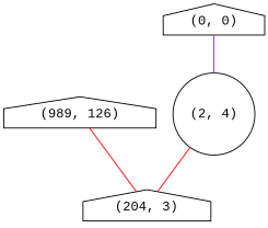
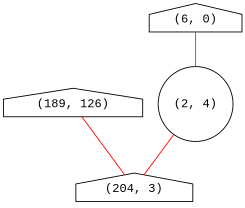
  graph {
    fontname="Liberation Mono"
    node [fontname="Liberation Mono" shape=house]
    edge [color=red fontname="Liberation Mono" weight=1]
    n1 [label="(204, 3)"]
-   "(189, 126)" [label="(989, 126)"]
+   "(189, 126)"
    "(2, 4)" [shape=circle]
-   "(0, 0)"
+   "(0, 0)" [label="(6, 0)"]
    "(189, 126)" -- n1
    "(2, 4)" -- n1
    "(0, 0)" -- "(2, 4)" [color=purple weight=4]
  }
